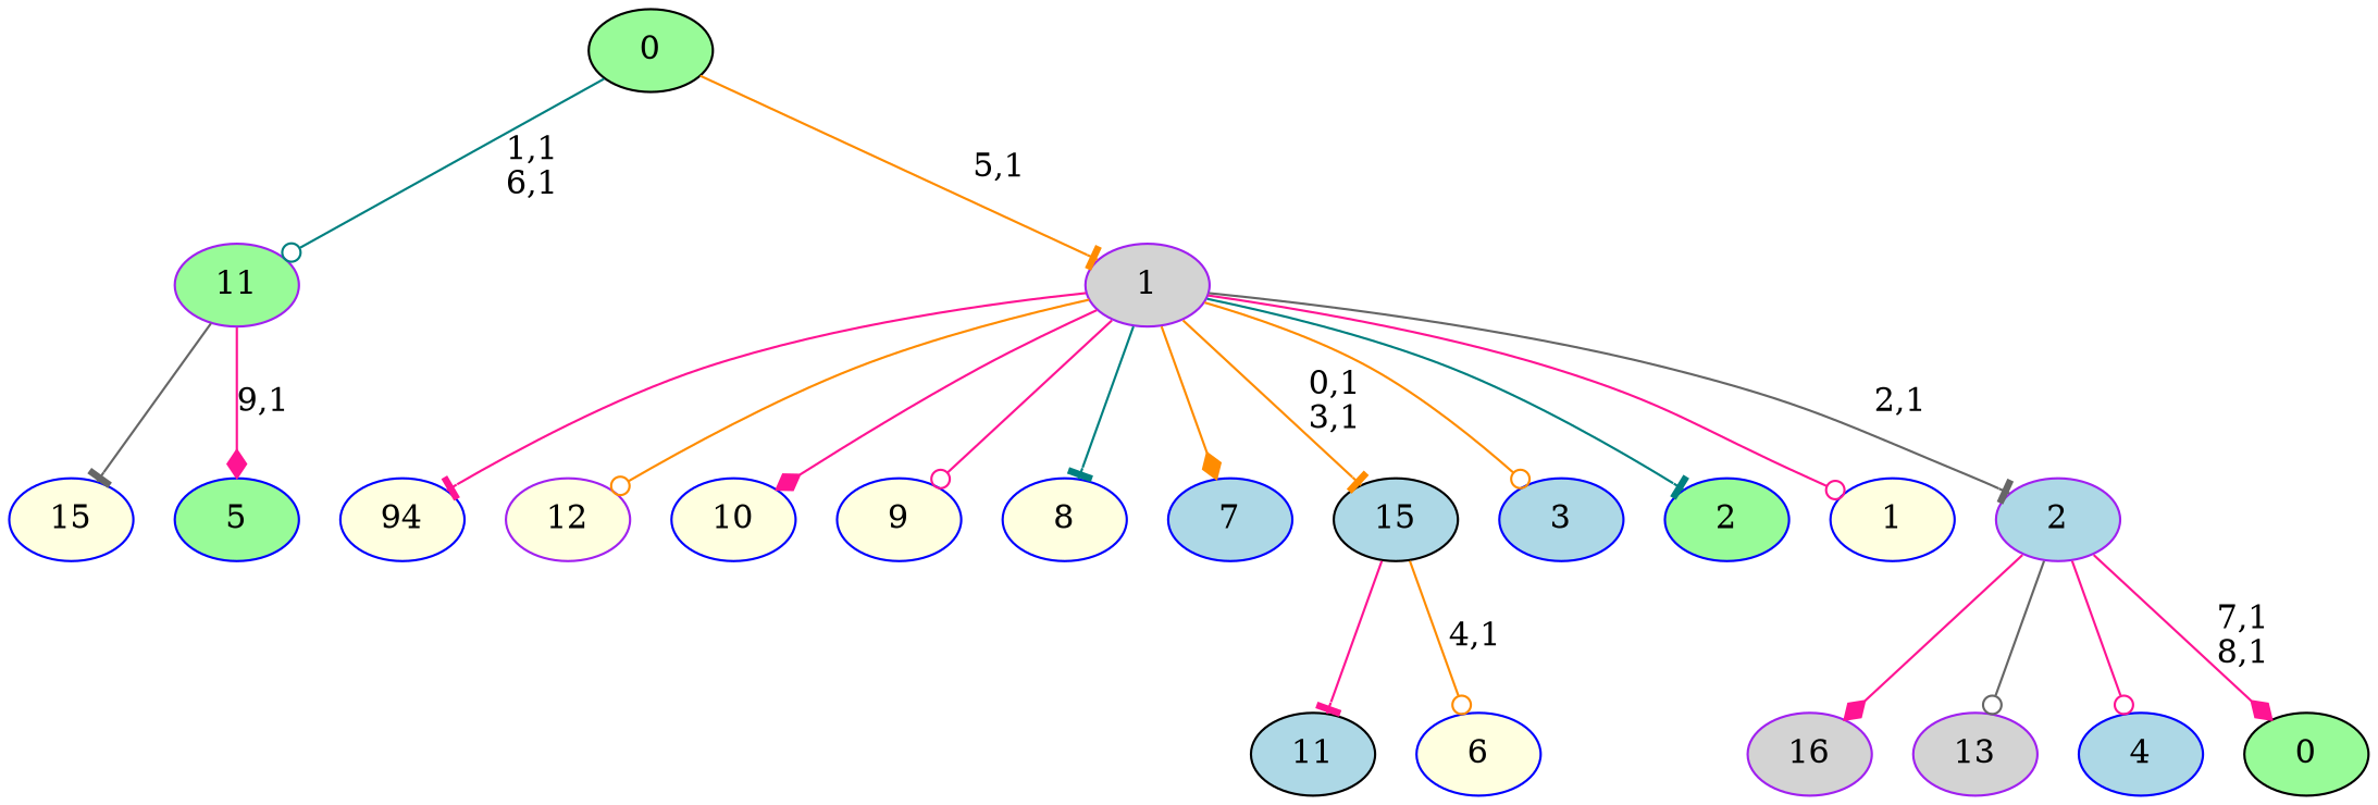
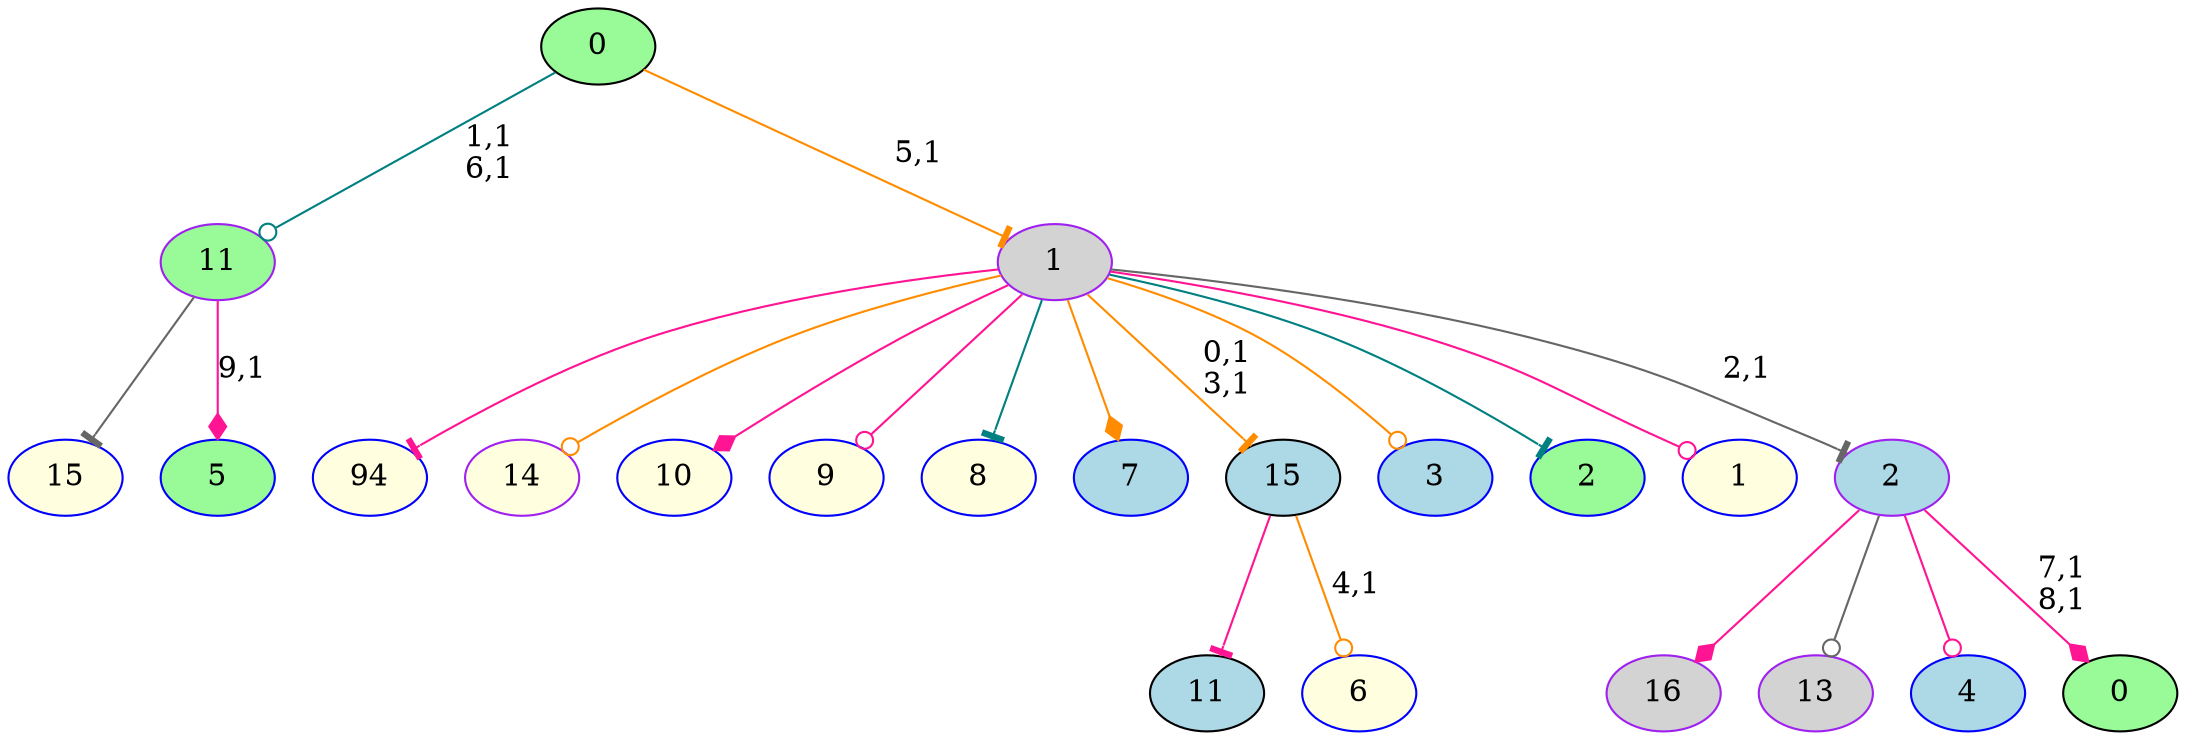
  digraph {
    node [color=blue fillcolor=lightyellow style=filled]
    edge [arrowhead=tee color=deeppink]
    n1 [color=purple fillcolor=lightgrey label=16]
    n2 [label=15]
    n3 [label=94]
    n4 [color=purple fillcolor=lightgrey label=13]
-   n5 [color=purple label=12]
+   n5 [color=purple label=14]
    n6 [color=black fillcolor=lightblue label=11]
    n7 [label=10]
    n8 [label=9]
    n9 [label=8]
    n10 [fillcolor=lightblue label=7]
    n11 [label=6]
    15 [color=black fillcolor=lightblue]
    n13 [fillcolor=palegreen label=5]
    11 [color=purple fillcolor=palegreen]
    n15 [fillcolor=lightblue label=4]
    n16 [fillcolor=lightblue label=3]
    n17 [fillcolor=palegreen label=2]
    n18 [label=1]
    n19 [color=black fillcolor=palegreen label=0]
    2 [color=purple fillcolor=lightblue]
    1 [color=purple fillcolor=lightgrey]
    0 [color=black fillcolor=palegreen]
    15 -> n6
    15 -> n11 [arrowhead=odot color=darkorange label="4,1"]
    11 -> n2 [color=gray40]
    11 -> n13 [arrowhead=diamond label="9,1"]
    2 -> n1 [arrowhead=diamond]
    2 -> n4 [arrowhead=odot color=gray40]
    2 -> n15 [arrowhead=odot]
    2 -> n19 [arrowhead=diamond label="7,1\n8,1"]
    1 -> n3
    1 -> n5 [arrowhead=odot color=darkorange]
    1 -> n7 [arrowhead=diamond]
    1 -> n8 [arrowhead=odot]
    1 -> n9 [color=teal]
    1 -> n10 [arrowhead=diamond color=darkorange]
    1 -> 15 [color=darkorange label="0,1\n3,1"]
    1 -> n16 [arrowhead=odot color=darkorange]
    1 -> n17 [color=teal]
    1 -> n18 [arrowhead=odot]
    1 -> 2 [color=gray40 label="2,1"]
    0 -> 11 [arrowhead=odot color=teal label="1,1\n6,1"]
    0 -> 1 [color=darkorange label="5,1"]
  }
